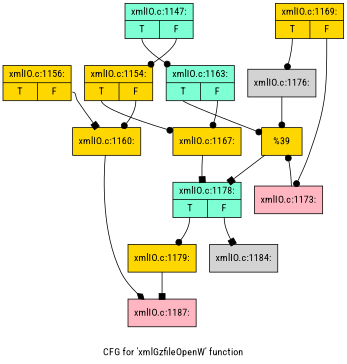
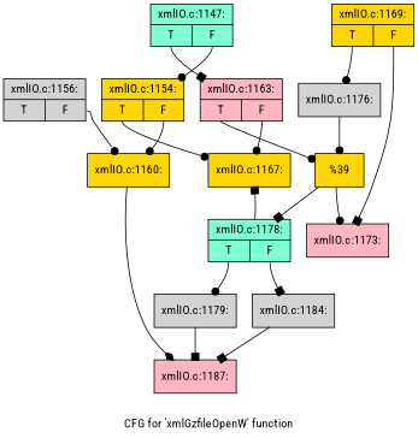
  digraph {
    fontname="Roboto Condensed"
    label="CFG for 'xmlGzfileOpenW' function"
    node [fillcolor=gold fontname="Roboto Condensed" shape=record style=filled]
    edge [arrowhead=dot fontname="Roboto Condensed"]
    n1 [fillcolor=aquamarine label="{xmlIO.c:1147:|{<s0>T|<s1>F}}"]
-   n2 [fillcolor=aquamarine label="{xmlIO.c:1163:|{<s0>T|<s1>F}}"]
+   n2 [fillcolor=lightpink label="{xmlIO.c:1163:|{<s0>T|<s1>F}}"]
    n3 [label="{xmlIO.c:1154:|{<s0>T|<s1>F}}"]
    n4 [label="{xmlIO.c:1167:}"]
    n5 [label="{%39}"]
    n6 [label="{xmlIO.c:1160:}"]
    n7 [label="{xmlIO.c:1169:|{<s0>T|<s1>F}}"]
    n8 [fillcolor=lightgrey label="{xmlIO.c:1176:}"]
    n9 [fillcolor=lightpink label="{xmlIO.c:1173:}"]
    n10 [fillcolor=aquamarine label="{xmlIO.c:1178:|{<s0>T|<s1>F}}"]
-   n11 [label="{xmlIO.c:1156:|{<s0>T|<s1>F}}"]
+   n11 [fillcolor=lightgrey label="{xmlIO.c:1156:|{<s0>T|<s1>F}}"]
    n12 [fillcolor=lightpink label="{xmlIO.c:1187:}"]
-   n13 [label="{xmlIO.c:1179:}"]
+   n13 [fillcolor=lightgrey label="{xmlIO.c:1179:}"]
    n14 [fillcolor=lightgrey label="{xmlIO.c:1184:}"]
-   n1 -> n2 [tailport=s0]
+   n1 -> n2 [arrowhead=box tailport=s0]
    n1 -> n3 [tailport=s1]
    n2 -> n4 [tailport=s1]
    n2 -> n5 [tailport=s0]
    n3 -> n4 [tailport=s0]
    n3 -> n6 [tailport=s1]
-   n4 -> n10 [arrowhead=box]
+   n10 -> n4 [arrowhead=box]
    n5 -> n10 [arrowhead=box]
    n6 -> n12 [arrowhead=diamond]
    n7 -> n8 [tailport=s0]
-   n7 -> n9 [tailport=s1]
+   n7 -> n9 [arrowhead=box tailport=s1]
    n8 -> n5
-   n9 -> n5
+   n5 -> n9
    n10 -> n13 [tailport=s0]
    n10 -> n14 [arrowhead=box tailport=s1]
-   n11 -> n6 [arrowhead=box tailport=s1]
+   n11 -> n6 [tailport=s1]
    n13 -> n12 [arrowhead=box]
+   n14 -> n12 [arrowhead=box]
  }
